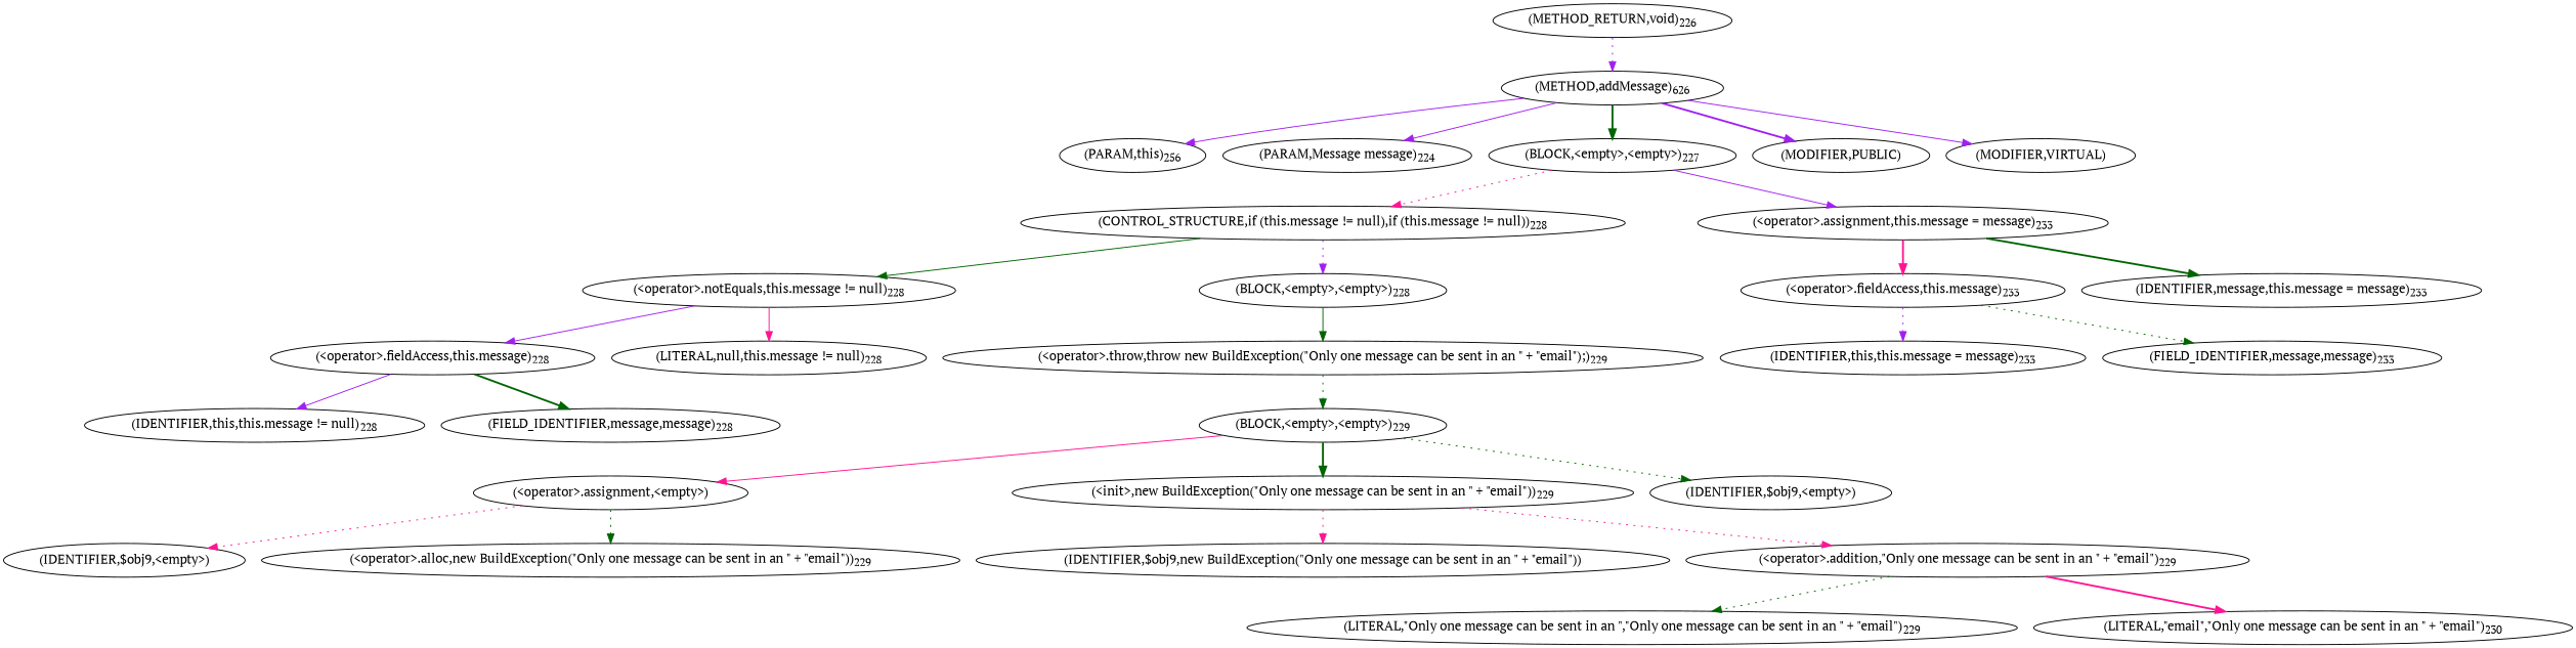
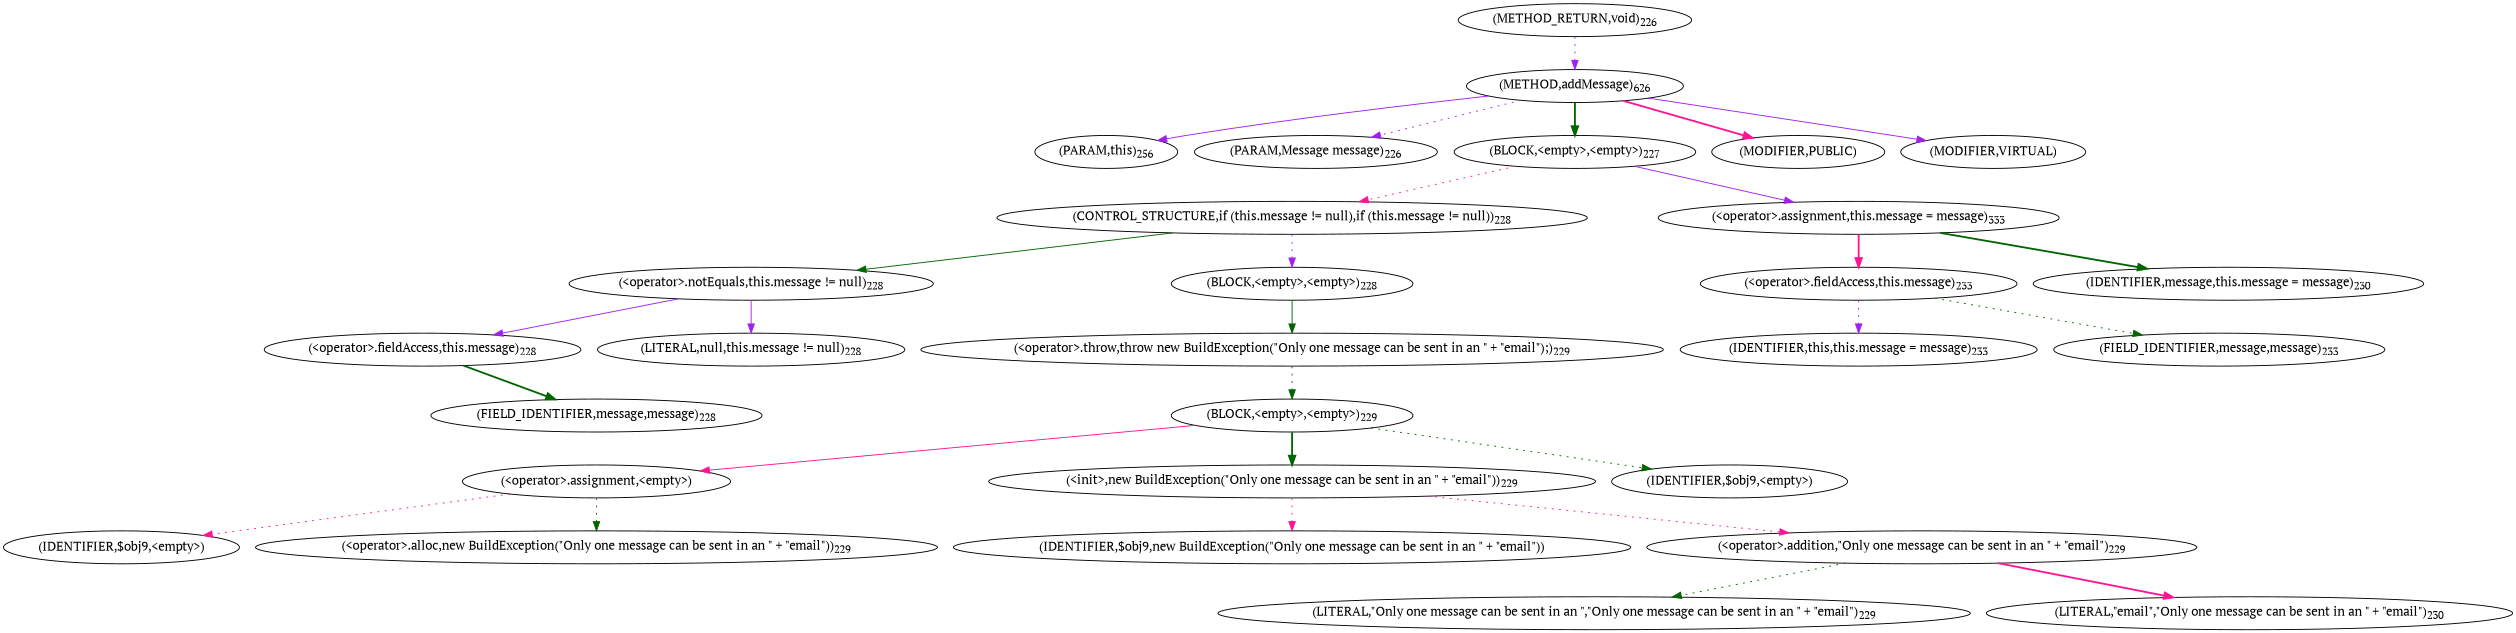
  digraph {
    fontname="PT Serif"
    node [fontname="PT Serif"]
    edge [color=darkgreen fontname="PT Serif" style=dotted]
    n1 [label=<(METHOD,addMessage)<SUB>626</SUB>>]
    n2 [label=<(PARAM,this)<SUB>256</SUB>>]
-   n3 [label=<(PARAM,Message message)<SUB>224</SUB>>]
+   n3 [label=<(PARAM,Message message)<SUB>226</SUB>>]
    n4 [label=<(BLOCK,&lt;empty&gt;,&lt;empty&gt;)<SUB>227</SUB>>]
    n5 [label=<(MODIFIER,PUBLIC)>]
    n6 [label=<(MODIFIER,VIRTUAL)>]
    n7 [label=<(CONTROL_STRUCTURE,if (this.message != null),if (this.message != null))<SUB>228</SUB>>]
-   n8 [label=<(&lt;operator&gt;.assignment,this.message = message)<SUB>233</SUB>>]
+   n8 [label=<(&lt;operator&gt;.assignment,this.message = message)<SUB>333</SUB>>]
    n9 [label=<(METHOD_RETURN,void)<SUB>226</SUB>>]
    n10 [label=<(&lt;operator&gt;.notEquals,this.message != null)<SUB>228</SUB>>]
    n11 [label=<(BLOCK,&lt;empty&gt;,&lt;empty&gt;)<SUB>228</SUB>>]
    n12 [label=<(&lt;operator&gt;.fieldAccess,this.message)<SUB>233</SUB>>]
-   n13 [label=<(IDENTIFIER,message,this.message = message)<SUB>233</SUB>>]
+   n13 [label=<(IDENTIFIER,message,this.message = message)<SUB>230</SUB>>]
    n14 [label=<(&lt;operator&gt;.fieldAccess,this.message)<SUB>228</SUB>>]
    n15 [label=<(LITERAL,null,this.message != null)<SUB>228</SUB>>]
    n16 [label=<(&lt;operator&gt;.throw,throw new BuildException(&quot;Only one message can be sent in an &quot; + &quot;email&quot;);)<SUB>229</SUB>>]
-   n17 [label=<(IDENTIFIER,this,this.message != null)<SUB>228</SUB>>]
    n18 [label=<(FIELD_IDENTIFIER,message,message)<SUB>228</SUB>>]
    n19 [label=<(BLOCK,&lt;empty&gt;,&lt;empty&gt;)<SUB>229</SUB>>]
    n20 [label=<(&lt;operator&gt;.assignment,&lt;empty&gt;)>]
    n21 [label=<(&lt;init&gt;,new BuildException(&quot;Only one message can be sent in an &quot; + &quot;email&quot;))<SUB>229</SUB>>]
    n22 [label=<(IDENTIFIER,$obj9,&lt;empty&gt;)>]
    n23 [label=<(IDENTIFIER,$obj9,&lt;empty&gt;)>]
    n24 [label=<(&lt;operator&gt;.alloc,new BuildException(&quot;Only one message can be sent in an &quot; + &quot;email&quot;))<SUB>229</SUB>>]
    n25 [label=<(IDENTIFIER,$obj9,new BuildException(&quot;Only one message can be sent in an &quot; + &quot;email&quot;))>]
    n26 [label=<(&lt;operator&gt;.addition,&quot;Only one message can be sent in an &quot; + &quot;email&quot;)<SUB>229</SUB>>]
    n27 [label=<(LITERAL,&quot;Only one message can be sent in an &quot;,&quot;Only one message can be sent in an &quot; + &quot;email&quot;)<SUB>229</SUB>>]
    n28 [label=<(LITERAL,&quot;email&quot;,&quot;Only one message can be sent in an &quot; + &quot;email&quot;)<SUB>230</SUB>>]
    n29 [label=<(IDENTIFIER,this,this.message = message)<SUB>233</SUB>>]
    n30 [label=<(FIELD_IDENTIFIER,message,message)<SUB>233</SUB>>]
    n1 -> n2 [color=purple style=solid]
-   n1 -> n3 [color=purple style=solid]
+   n1 -> n3 [color=purple]
    n1 -> n4 [style=bold]
-   n1 -> n5 [color=purple style=bold]
+   n1 -> n5 [color=deeppink style=bold]
    n1 -> n6 [color=purple style=solid]
    n4 -> n7 [color=deeppink]
    n4 -> n8 [color=purple style=solid]
    n7 -> n10 [style=solid]
    n7 -> n11 [color=purple]
    n8 -> n12 [color=deeppink style=bold]
    n8 -> n13 [style=bold]
    n9 -> n1 [color=purple]
    n10 -> n14 [color=purple style=solid]
-   n10 -> n15 [color=deeppink style=solid]
+   n10 -> n15 [color=purple style=solid]
    n11 -> n16 [style=solid]
    n12 -> n29 [color=purple]
    n12 -> n30
-   n14 -> n17 [color=purple style=solid]
    n14 -> n18 [style=bold]
    n16 -> n19
    n19 -> n20 [color=deeppink style=solid]
    n19 -> n21 [style=bold]
    n19 -> n22
    n20 -> n23 [color=deeppink]
    n20 -> n24
    n21 -> n25 [color=deeppink]
    n21 -> n26 [color=deeppink]
    n26 -> n27
    n26 -> n28 [color=deeppink style=bold]
  }
